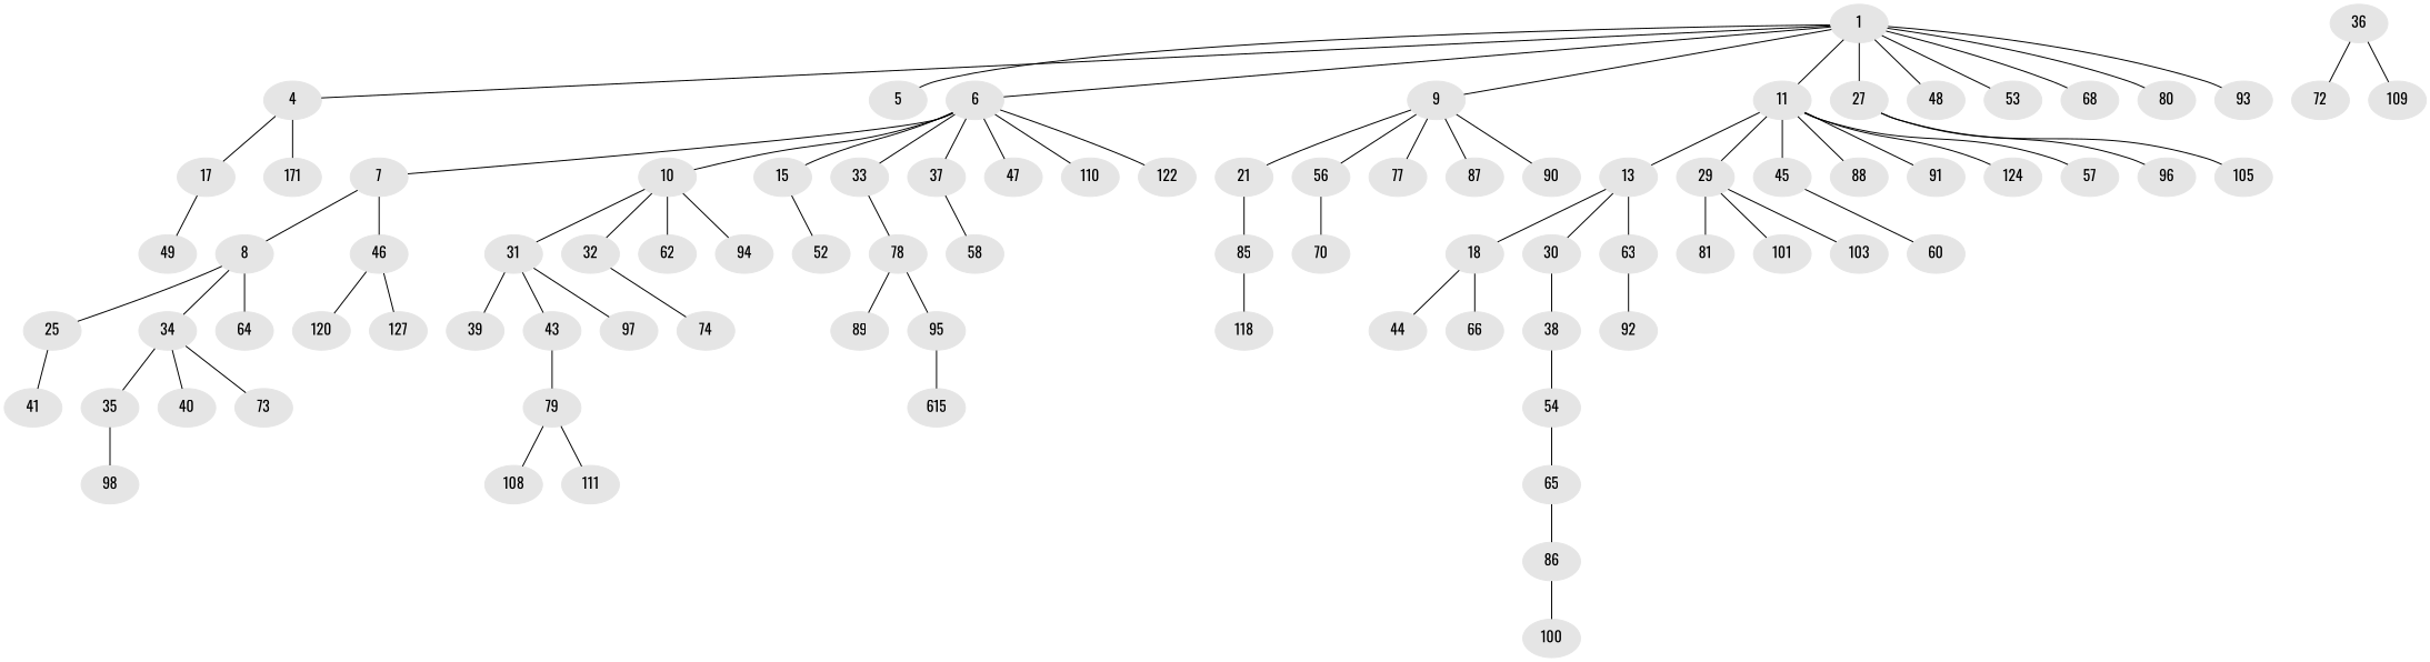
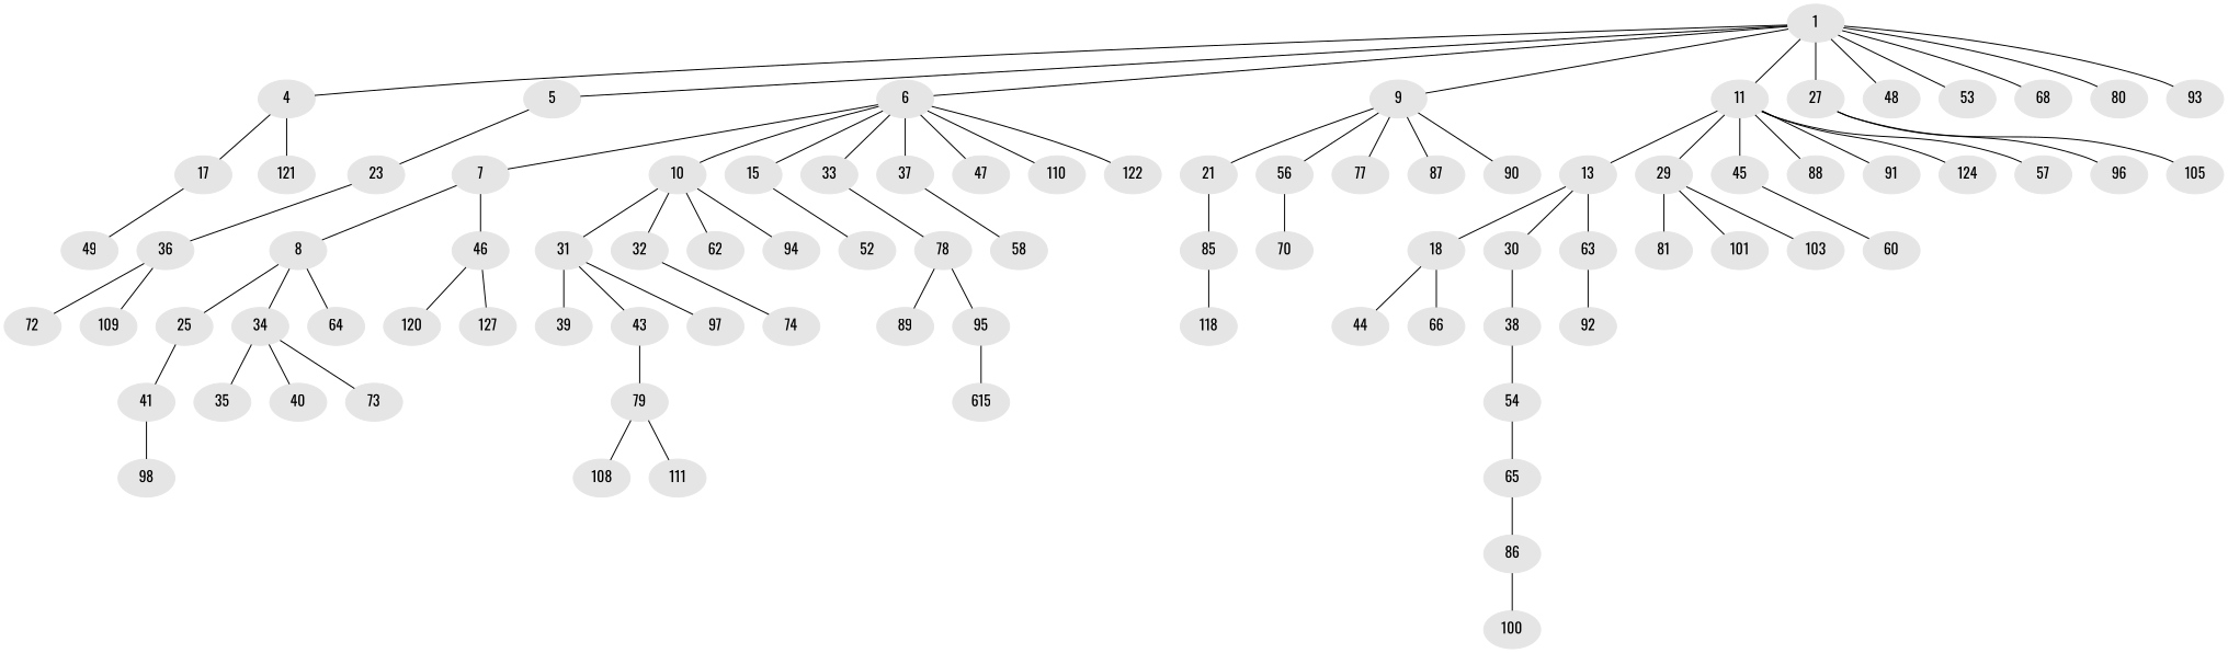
  graph {
    fontname=Oswald
    node [color=gray90 fontname=Oswald style=filled]
    edge [fontname=Oswald]
    1 [super="+2+3"]
    4
    5
    6
    9 [super="+114+19"]
    11 [super="+14+12+26+67"]
    27
    48 [super="+116"]
    53 [super="+82"]
    68 [super="+106"]
    80
    93
    17
-   121 [label=171]
+   121
+   23 [super="+107"]
    7
    10 [super="+76+24"]
    15
    33
    37
    47
    110
    122
    21
    56
    77
    87
    90
    13 [super="+20"]
    29
    45 [super="+46"]
    88
    91
    124
    57
    96
    105
    49
    36
    8
    n41 [label=46 super="+59"]
    31 [super="+61"]
    32
    62
    94
    52 [super="+113"]
    78
    58
    25
    34
    64
    120
    127
    41
    35
    40
    73
    85
    70 [super="+123"]
    39 [super="+71"]
    43 [super="+50"]
    97
    74
    18 [super="+22+55"]
    30 [super="+125+84"]
    63
    81 [super="+99"]
    101
    103
    60 [super="+102"]
    44
    66
    38
    92
    118
    72 [super="+112"]
    109
    54
    79
    89
    95
    98
    65
    108
    111
    86
    100 [super="+117"]
    n88 [label=615]
    1 -- 4
    1 -- 5
    1 -- 6
    1 -- 9
    1 -- 11
    1 -- 27
    1 -- 48
    1 -- 53
    1 -- 68
    1 -- 80
    1 -- 93
    4 -- 17
    4 -- 121
+   5 -- 23
    6 -- 7
    6 -- 10
    6 -- 15
    6 -- 33
    6 -- 37
    6 -- 47
    6 -- 110
    6 -- 122
    9 -- 21
    9 -- 56
    9 -- 77
    9 -- 87
    9 -- 90
    11 -- 13
    11 -- 29
    11 -- 45
    11 -- 88
    11 -- 91
    11 -- 124
    11 -- 57
    27 -- 96
    27 -- 105
    17 -- 49
+   23 -- 36
    7 -- 8
    7 -- n41
    10 -- 31
    10 -- 32
    10 -- 62
    10 -- 94
    15 -- 52
    33 -- 78
    37 -- 58
    21 -- 85
    56 -- 70
    13 -- 18
    13 -- 30
    13 -- 63
    29 -- 81
    29 -- 101
    29 -- 103
    45 -- 60
    36 -- 72
    36 -- 109
    8 -- 25
    8 -- 34
    8 -- 64
    n41 -- 120
    n41 -- 127
    31 -- 39
    31 -- 43
    31 -- 97
    32 -- 74
    78 -- 89
    78 -- 95
    25 -- 41
    34 -- 35
    34 -- 40
    34 -- 73
-   35 -- 98
+   41 -- 98
    85 -- 118
    43 -- 79
    18 -- 44
    18 -- 66
    30 -- 38
    63 -- 92
    38 -- 54
    54 -- 65
    79 -- 108
    79 -- 111
    95 -- n88
    65 -- 86
    86 -- 100
  }
